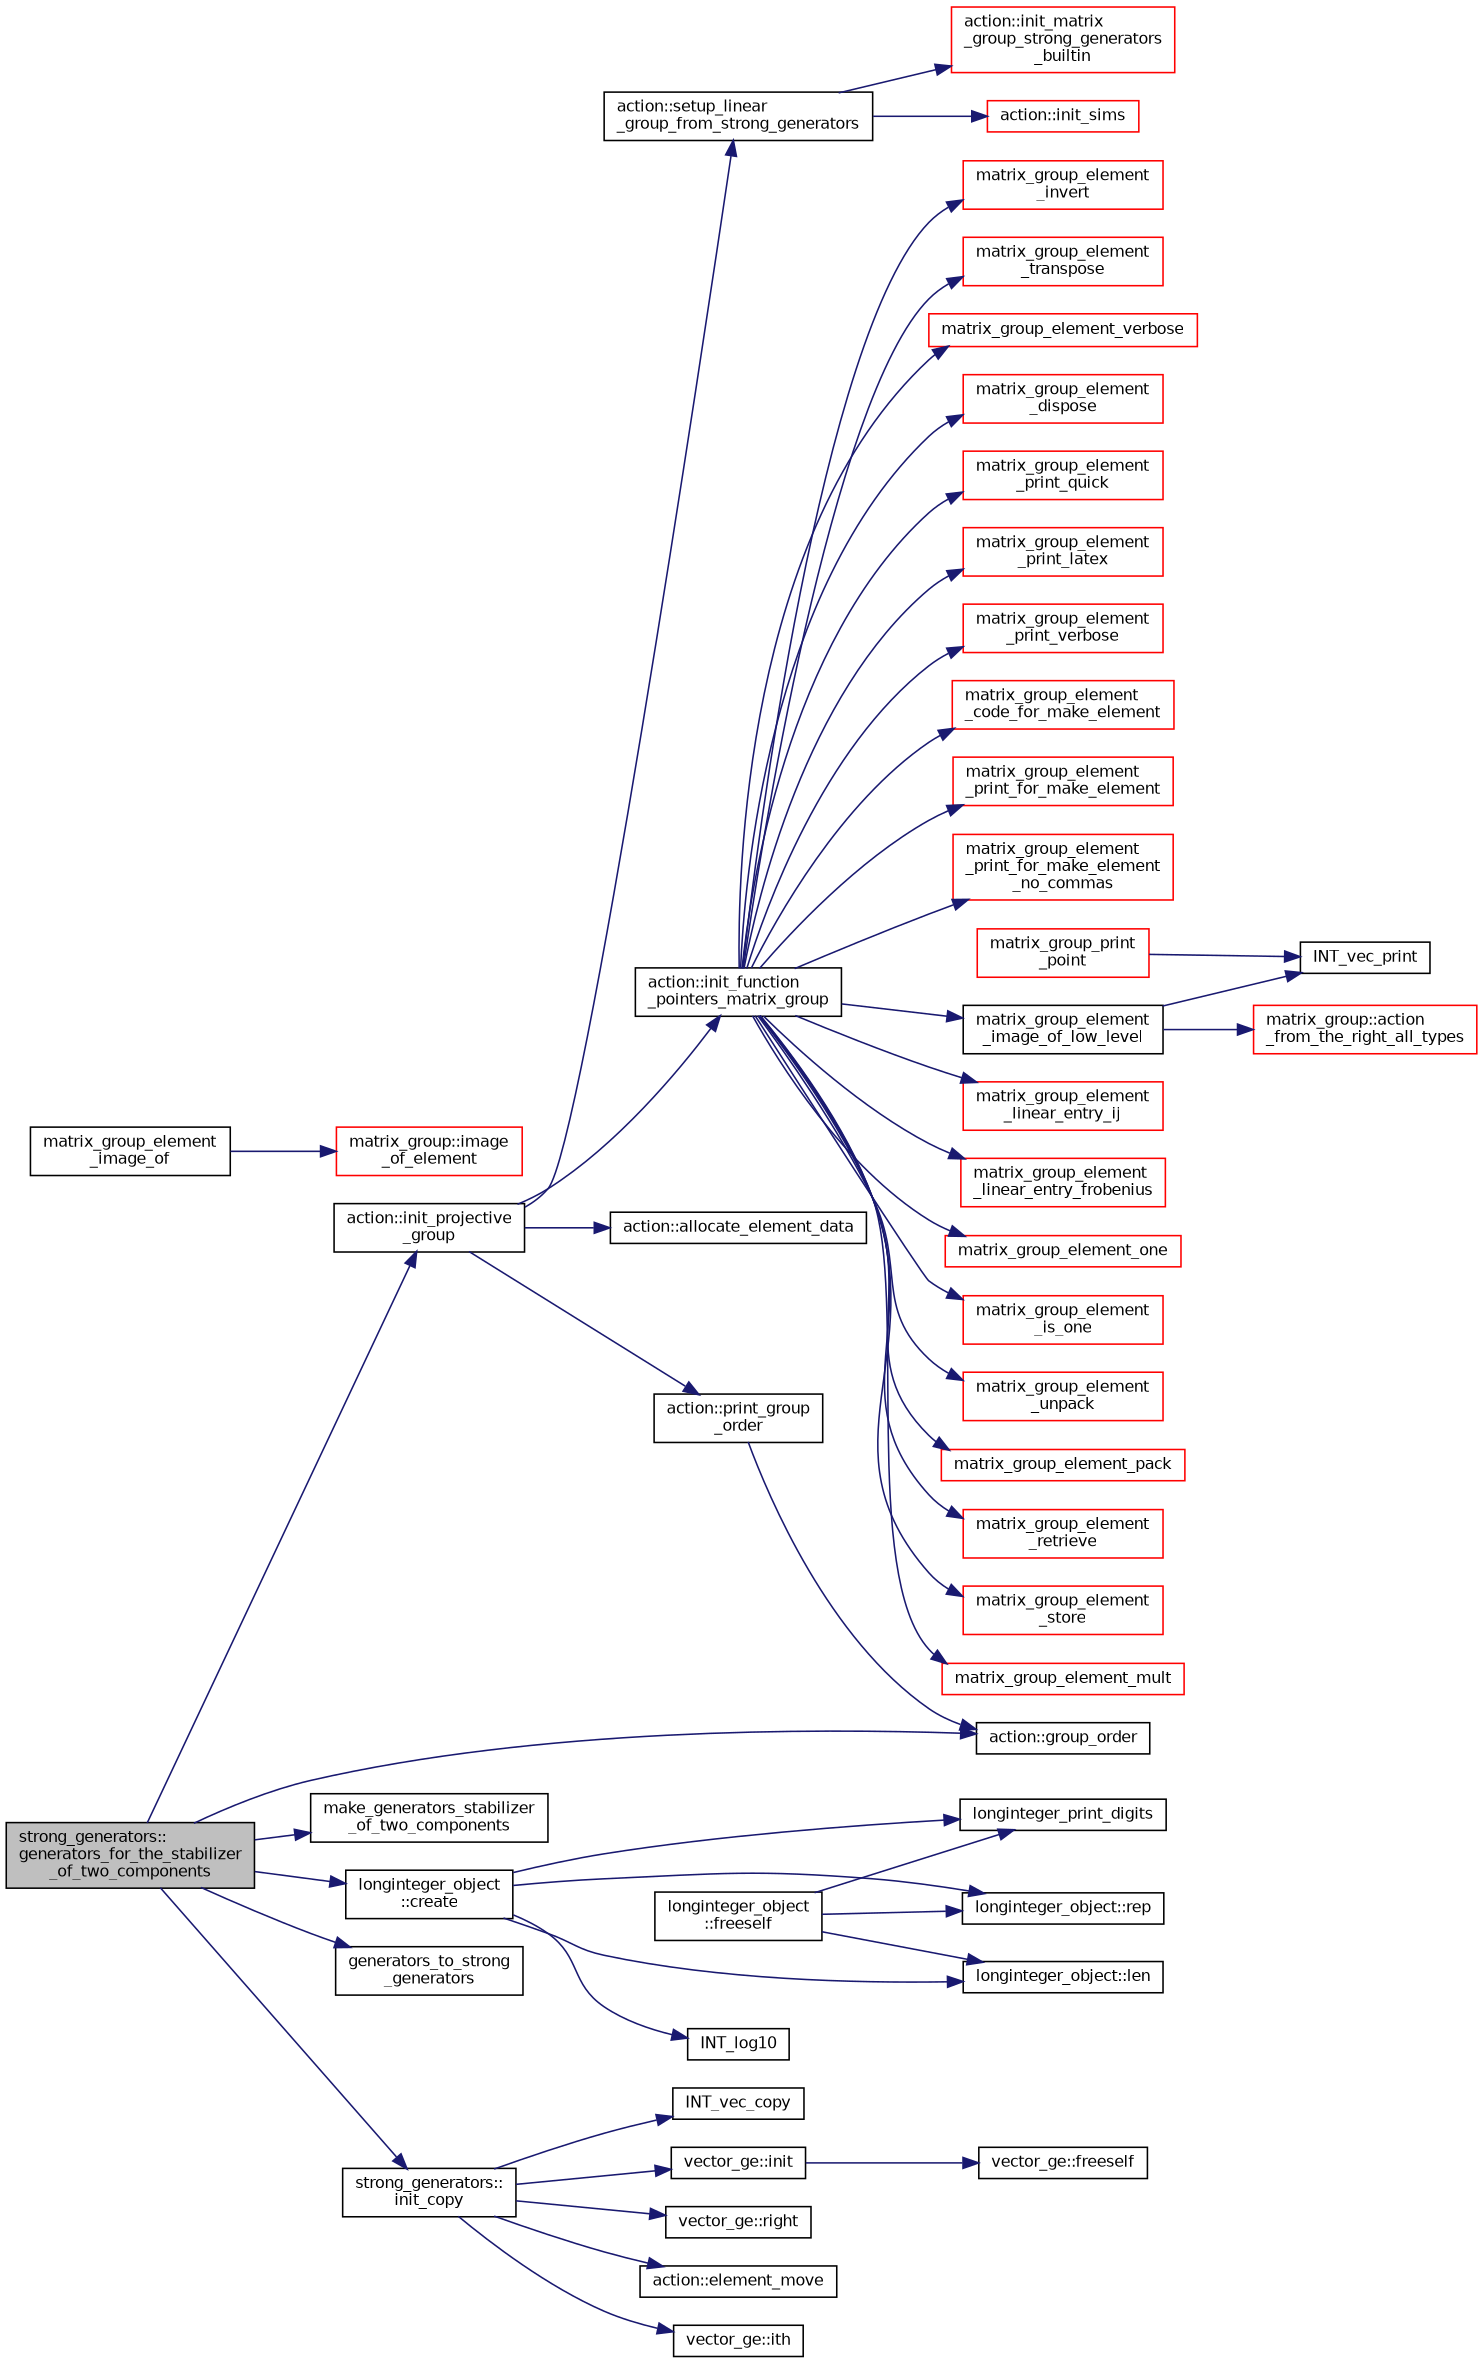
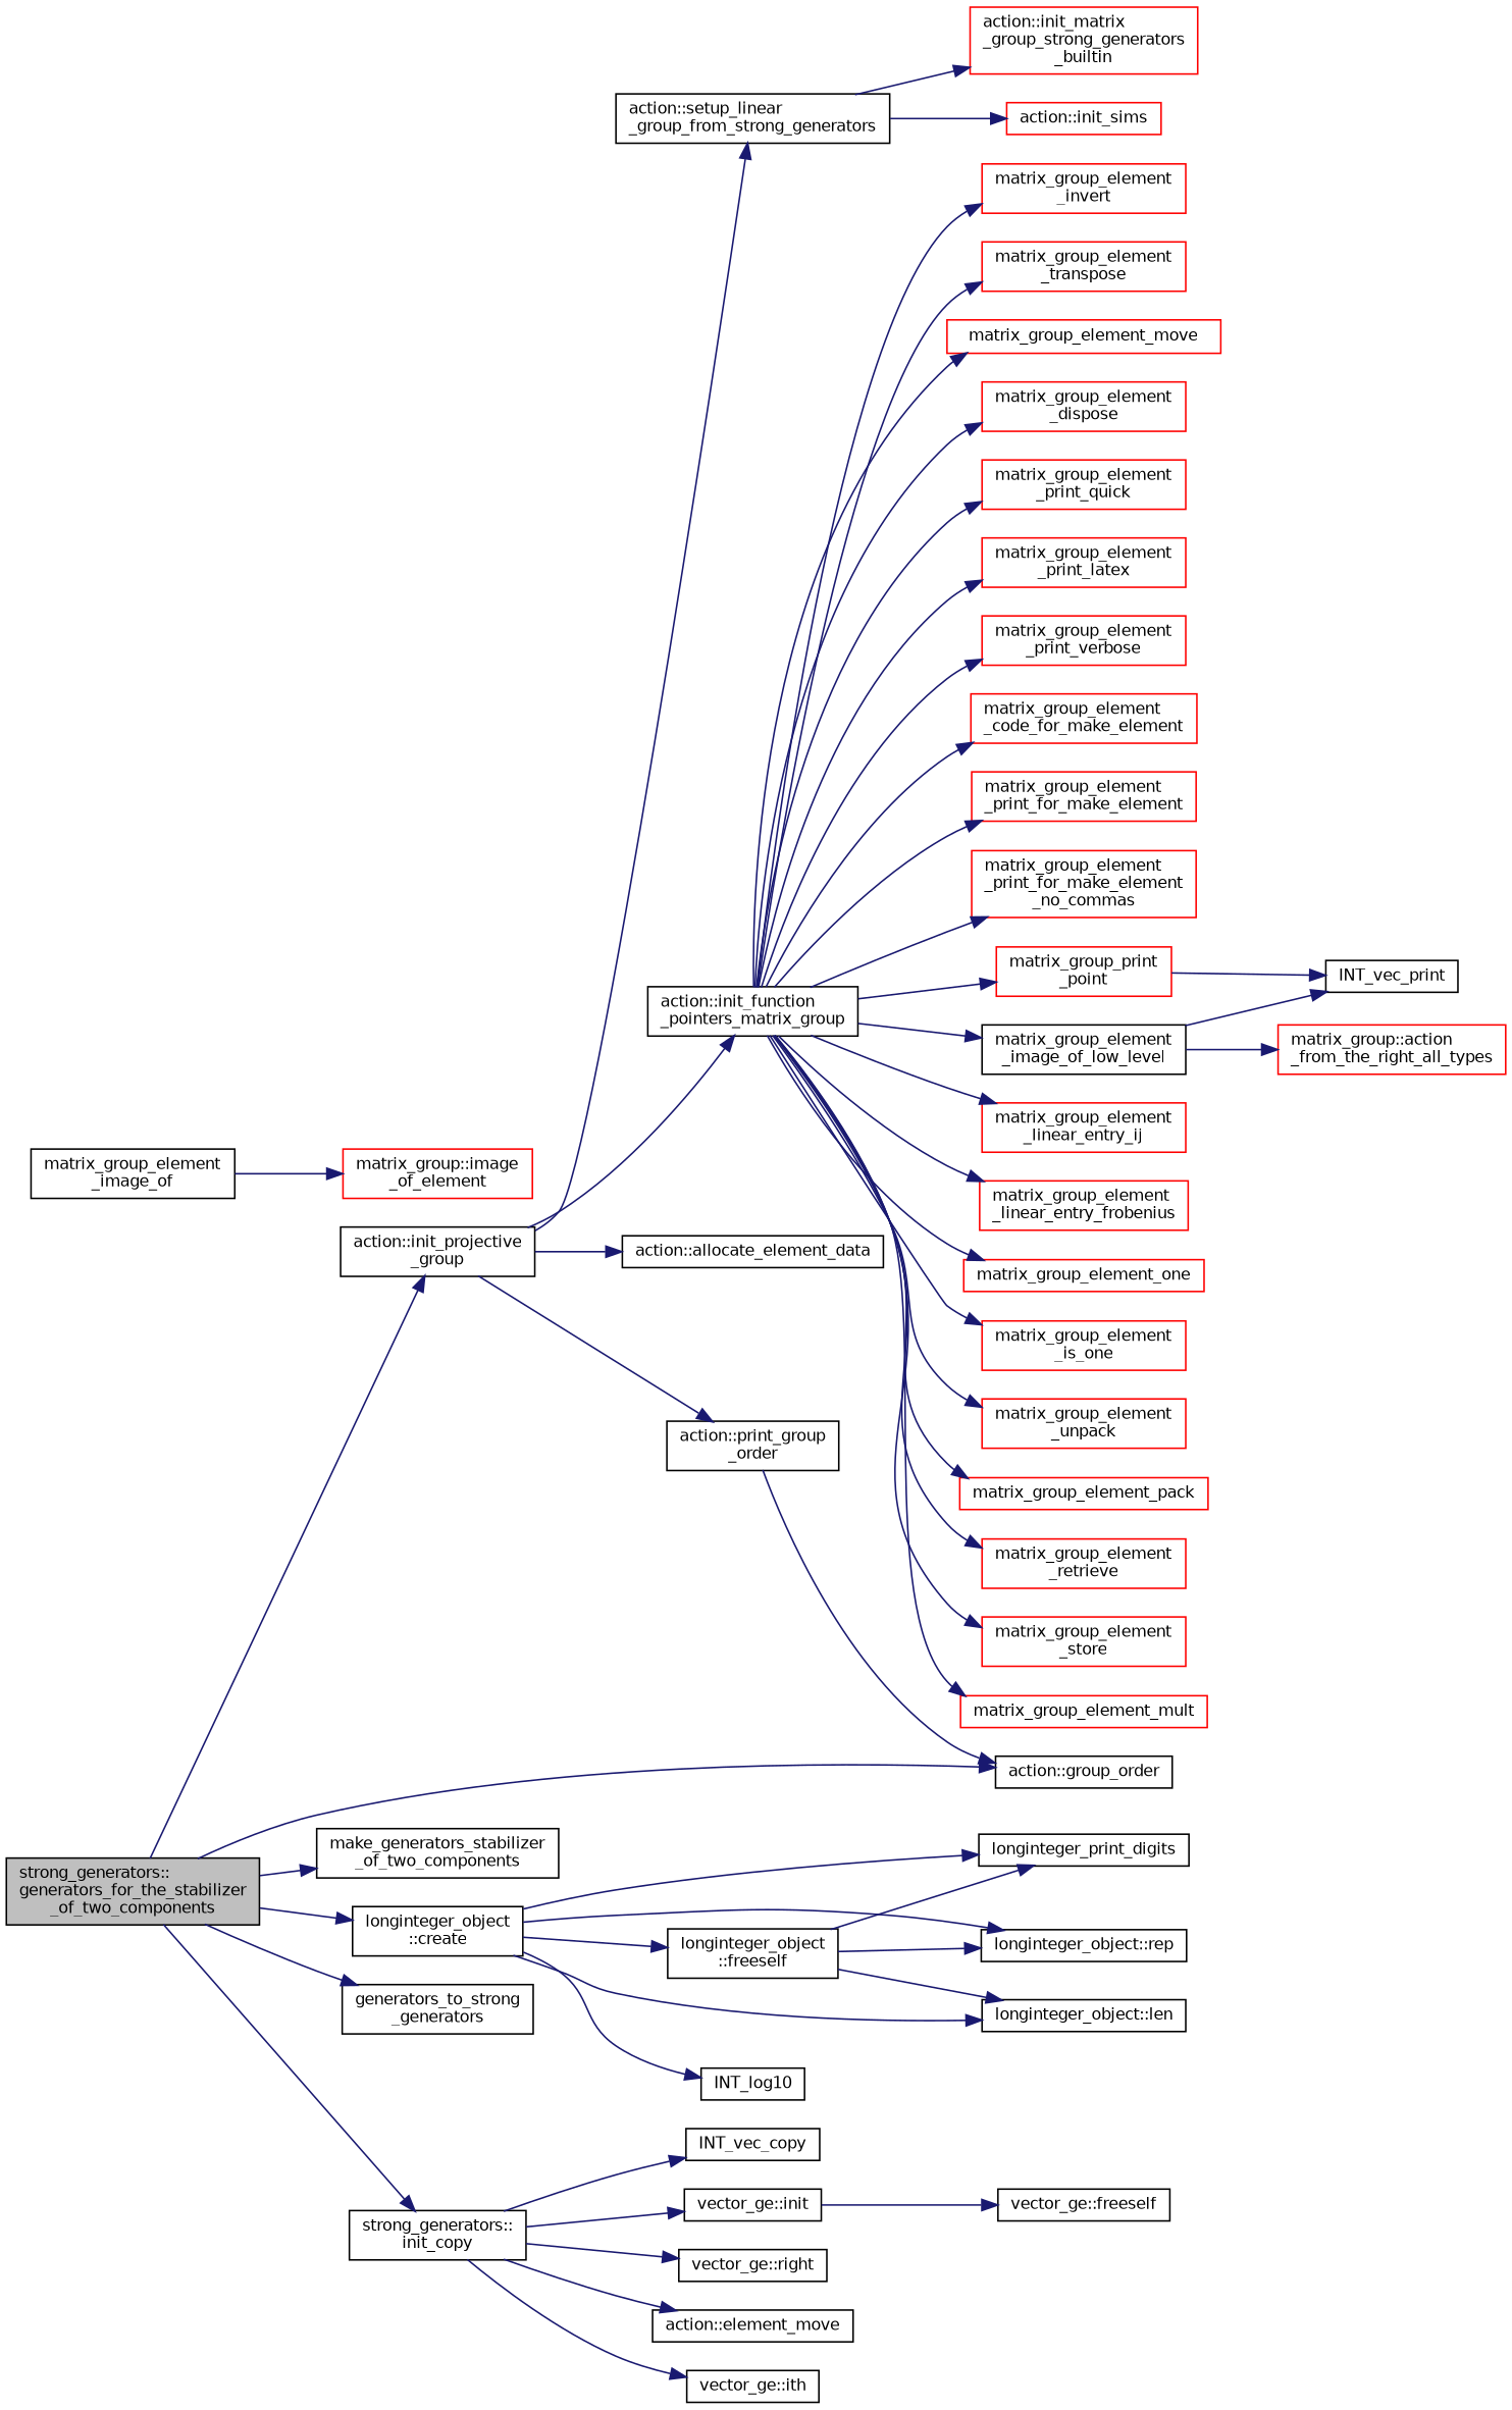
  digraph {
    rankdir=LR
    node [color=black fillcolor=white fontname=Helvetica fontsize=10 shape=record style=filled]
    edge [color=midnightblue fontname=Helvetica fontsize=10 labelfontname=Helvetica labelfontsize=10 style=solid]
    n1 [fillcolor=grey75 fontcolor=black height=0.2 label="strong_generators::\lgenerators_for_the_stabilizer\l_of_two_components" width=0.4]
    n2 [height=0.2 label="action::init_projective\l_group" width=0.4]
    n3 [height=0.2 label="action::group_order" width=0.4]
    n4 [height=0.2 label="make_generators_stabilizer\l_of_two_components" width=0.4]
    n5 [height=0.2 label="longinteger_object\l::create" width=0.4]
    n6 [height=0.2 label="generators_to_strong\l_generators" width=0.4]
    n7 [height=0.2 label="strong_generators::\linit_copy" width=0.4]
    n8 [height=0.2 label="action::init_function\l_pointers_matrix_group" width=0.4]
    n9 [height=0.2 label="action::allocate_element_data" width=0.4]
    n10 [height=0.2 label="action::setup_linear\l_group_from_strong_generators" width=0.4]
    n11 [height=0.2 label="action::print_group\l_order" width=0.4]
    n12 [height=0.2 label="longinteger_object\l::freeself" width=0.4]
    n13 [height=0.2 label=longinteger_print_digits width=0.4]
    n14 [height=0.2 label="longinteger_object::rep" width=0.4]
    n15 [height=0.2 label="longinteger_object::len" width=0.4]
    n16 [height=0.2 label=INT_log10 width=0.4]
    n17 [height=0.2 label=INT_vec_copy width=0.4]
    n18 [height=0.2 label="vector_ge::init" width=0.4]
    n19 [height=0.2 label="vector_ge::right" width=0.4]
    n20 [height=0.2 label="action::element_move" width=0.4]
    n21 [height=0.2 label="vector_ge::ith" width=0.4]
    n22 [height=0.2 label="matrix_group_element\l_image_of_low_level" width=0.4]
    n23 [color=red height=0.2 label="matrix_group_element\l_linear_entry_ij" width=0.4]
    n24 [color=red height=0.2 label="matrix_group_element\l_linear_entry_frobenius" width=0.4]
    n25 [color=red height=0.2 label=matrix_group_element_one width=0.4]
    n26 [color=red height=0.2 label="matrix_group_element\l_is_one" width=0.4]
    n27 [color=red height=0.2 label="matrix_group_element\l_unpack" width=0.4]
    n28 [color=red height=0.2 label=matrix_group_element_pack width=0.4]
    n29 [color=red height=0.2 label="matrix_group_element\l_retrieve" width=0.4]
    n30 [color=red height=0.2 label="matrix_group_element\l_store" width=0.4]
    n31 [color=red height=0.2 label=matrix_group_element_mult width=0.4]
    n32 [color=red height=0.2 label="matrix_group_element\l_invert" width=0.4]
    n33 [color=red height=0.2 label="matrix_group_element\l_transpose" width=0.4]
-   n34 [color=red height=0.2 label=matrix_group_element_verbose width=0.4]
+   n34 [color=red height=0.2 label=matrix_group_element_move width=0.4]
    n35 [color=red height=0.2 label="matrix_group_element\l_dispose" width=0.4]
    n36 [color=red height=0.2 label="matrix_group_element\l_print_quick" width=0.4]
    n37 [color=red height=0.2 label="matrix_group_element\l_print_latex" width=0.4]
    n38 [color=red height=0.2 label="matrix_group_element\l_print_verbose" width=0.4]
    n39 [color=red height=0.2 label="matrix_group_element\l_code_for_make_element" width=0.4]
    n40 [color=red height=0.2 label="matrix_group_element\l_print_for_make_element" width=0.4]
    n41 [color=red height=0.2 label="matrix_group_element\l_print_for_make_element\l_no_commas" width=0.4]
    n42 [color=red height=0.2 label="matrix_group_print\l_point" width=0.4]
    n43 [color=red height=0.2 label="action::init_matrix\l_group_strong_generators\l_builtin" width=0.4]
    n44 [color=red height=0.2 label="action::init_sims" width=0.4]
    n45 [height=0.2 label="matrix_group_element\l_image_of" width=0.4]
    n46 [color=red height=0.2 label="matrix_group::image\l_of_element" width=0.4]
    n47 [height=0.2 label=INT_vec_print width=0.4]
    n48 [color=red height=0.2 label="matrix_group::action\l_from_the_right_all_types" width=0.4]
    n49 [height=0.2 label="vector_ge::freeself" width=0.4]
    n1 -> n2
    n1 -> n3
    n1 -> n4
    n1 -> n5
    n1 -> n6
    n1 -> n7
    n2 -> n8
    n2 -> n9
    n2 -> n10
    n2 -> n11
+   n5 -> n12
    n5 -> n13
    n5 -> n14
    n5 -> n15
    n5 -> n16
    n7 -> n17
    n7 -> n18
    n7 -> n19
    n7 -> n20
    n7 -> n21
    n8 -> n22
    n8 -> n23
    n8 -> n24
    n8 -> n25
    n8 -> n26
    n8 -> n27
    n8 -> n28
    n8 -> n29
    n8 -> n30
    n8 -> n31
    n8 -> n32
    n8 -> n33
    n8 -> n34
    n8 -> n35
    n8 -> n36
    n8 -> n37
    n8 -> n38
    n8 -> n39
    n8 -> n40
    n8 -> n41
+   n8 -> n42
    n10 -> n43
    n10 -> n44
    n11 -> n3
    n12 -> n13
    n12 -> n14
    n12 -> n15
    n18 -> n49
    n22 -> n47
    n22 -> n48
    n42 -> n47
    n45 -> n46
  }
